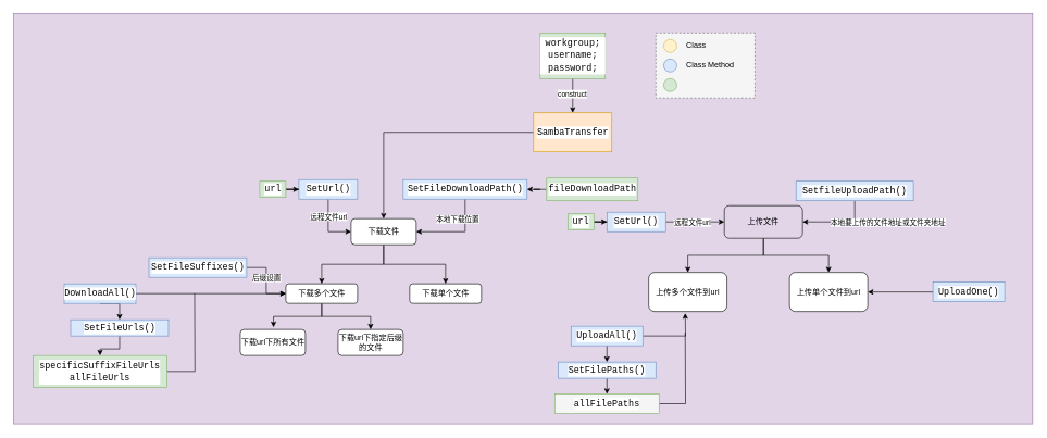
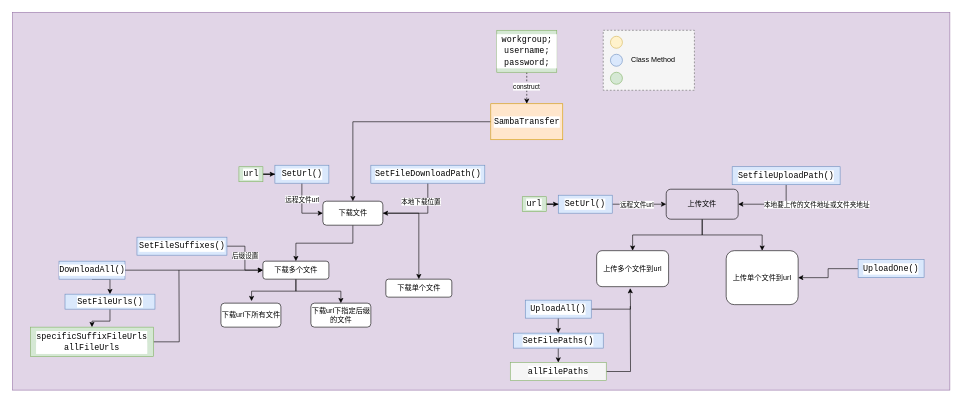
  <mxCell id="0" />
  <mxCell id="1" parent="0" />
  <mxCell id="2" value="" style="rounded=0;whiteSpace=wrap;html=1;fillColor=#e1d5e7;strokeColor=#9673a6;" parent="1" vertex="1"><mxGeometry x="20" y="20" width="1563" height="630" as="geometry" /></mxCell>
  <mxCell id="3" value="" style="rounded=0;whiteSpace=wrap;html=1;dashed=1;strokeColor=#666666;fillColor=#f5f5f5;fontColor=#333333;" parent="1" vertex="1"><mxGeometry x="1005" y="50" width="152" height="100" as="geometry" /></mxCell>
  <mxCell id="4" style="edgeStyle=orthogonalEdgeStyle;rounded=0;orthogonalLoop=1;jettySize=auto;html=1;entryX=0.5;entryY=0;entryDx=0;entryDy=0;" parent="1" source="5" target="11" edge="1"><mxGeometry relative="1" as="geometry" /></mxCell>
  <mxCell id="5" value="&lt;div style=&quot;color: rgb(0, 0, 0); background-color: rgb(255, 255, 255); font-family: Consolas, &amp;quot;Courier New&amp;quot;, monospace; font-weight: normal; font-size: 14px; line-height: 19px;&quot;&gt;&lt;div&gt;SambaTransfer&lt;/div&gt;&lt;/div&gt;" style="rounded=0;whiteSpace=wrap;html=1;fillColor=#ffe6cc;strokeColor=#d79b00;" parent="1" vertex="1"><mxGeometry x="817.5" y="172.5" width="120" height="60" as="geometry" /></mxCell>
- <mxCell id="6" style="edgeStyle=orthogonalEdgeStyle;rounded=0;orthogonalLoop=1;jettySize=auto;html=1;exitX=0.5;exitY=1;exitDx=0;exitDy=0;" parent="1" source="8" target="5" edge="1"><mxGeometry relative="1" as="geometry" /></mxCell>
+ <mxCell id="6" style="edgeStyle=orthogonalEdgeStyle;rounded=0;orthogonalLoop=1;jettySize=auto;html=1;exitX=0.5;exitY=1;exitDx=0;exitDy=0;dashed=1;" parent="1" source="8" target="5" edge="1"><mxGeometry relative="1" as="geometry" /></mxCell>
  <mxCell id="7" value="construct" style="edgeLabel;html=1;align=center;verticalAlign=middle;resizable=0;points=[];" parent="6" vertex="1" connectable="0"><mxGeometry x="-0.109" y="-1" relative="1" as="geometry"><mxPoint as="offset" /></mxGeometry></mxCell>
  <mxCell id="8" value="&lt;div style=&quot;background-color: rgb(255, 255, 255); font-family: Consolas, &amp;quot;Courier New&amp;quot;, monospace; font-weight: normal; font-size: 14px; line-height: 19px;&quot;&gt;&lt;div style=&quot;background-color: rgb(255, 255, 255); font-family: Consolas, &amp;quot;Courier New&amp;quot;, monospace; font-weight: normal; font-size: 14px; line-height: 19px;&quot;&gt;&lt;div&gt;&lt;font color=&quot;#000000&quot;&gt;&amp;nbsp;workgroup;&amp;nbsp; username; &lt;br&gt;&lt;/font&gt;&lt;/div&gt;&lt;div&gt;&lt;font color=&quot;#000000&quot;&gt;password;&lt;/font&gt;&lt;/div&gt;&lt;/div&gt;&lt;/div&gt;" style="text;html=1;align=center;verticalAlign=middle;whiteSpace=wrap;rounded=0;fillColor=#d5e8d4;strokeColor=#82b366;" parent="1" vertex="1"><mxGeometry x="827.5" y="50" width="100" height="70" as="geometry" /></mxCell>
  <mxCell id="9" style="edgeStyle=orthogonalEdgeStyle;rounded=0;orthogonalLoop=1;jettySize=auto;html=1;entryX=0.5;entryY=0;entryDx=0;entryDy=0;" parent="1" source="11" target="14" edge="1"><mxGeometry relative="1" as="geometry" /></mxCell>
  <mxCell id="10" style="edgeStyle=orthogonalEdgeStyle;rounded=0;orthogonalLoop=1;jettySize=auto;html=1;entryX=0.5;entryY=0;entryDx=0;entryDy=0;" parent="1" source="11" target="15" edge="1"><mxGeometry relative="1" as="geometry" /></mxCell>
  <mxCell id="11" value="下载文件" style="rounded=1;whiteSpace=wrap;html=1;" parent="1" vertex="1"><mxGeometry x="537.5" y="335" width="100" height="40" as="geometry" /></mxCell>
  <mxCell id="12" style="edgeStyle=orthogonalEdgeStyle;rounded=0;orthogonalLoop=1;jettySize=auto;html=1;entryX=0.511;entryY=-0.086;entryDx=0;entryDy=0;entryPerimeter=0;" parent="1" source="14" target="16" edge="1"><mxGeometry relative="1" as="geometry" /></mxCell>
  <mxCell id="13" style="edgeStyle=orthogonalEdgeStyle;rounded=0;orthogonalLoop=1;jettySize=auto;html=1;entryX=0.5;entryY=0;entryDx=0;entryDy=0;" parent="1" source="14" target="17" edge="1"><mxGeometry relative="1" as="geometry" /></mxCell>
  <mxCell id="14" value="下载多个文件" style="rounded=1;whiteSpace=wrap;html=1;" parent="1" vertex="1"><mxGeometry x="437.5" y="435" width="110" height="30" as="geometry" /></mxCell>
- <mxCell id="15" value="下载单个文件" style="rounded=1;whiteSpace=wrap;html=1;" parent="1" vertex="1"><mxGeometry x="627.5" y="435" width="110" height="30" as="geometry" /></mxCell>
+ <mxCell id="15" value="下载单个文件" style="rounded=1;whiteSpace=wrap;html=1;" parent="1" vertex="1"><mxGeometry x="642.5" y="465" width="110" height="30" as="geometry" /></mxCell>
  <mxCell id="16" value="下载url下所有文件" style="rounded=1;whiteSpace=wrap;html=1;" parent="1" vertex="1"><mxGeometry x="367.5" y="505" width="100" height="40" as="geometry" /></mxCell>
  <mxCell id="17" value="下载url下指定后缀的文件" style="rounded=1;whiteSpace=wrap;html=1;" parent="1" vertex="1"><mxGeometry x="517.5" y="505" width="100" height="40" as="geometry" /></mxCell>
  <mxCell id="18" style="edgeStyle=orthogonalEdgeStyle;rounded=0;orthogonalLoop=1;jettySize=auto;html=1;entryX=0;entryY=0.5;entryDx=0;entryDy=0;" parent="1" source="20" target="11" edge="1"><mxGeometry relative="1" as="geometry" /></mxCell>
  <mxCell id="19" value="远程文件url" style="edgeLabel;html=1;align=center;verticalAlign=middle;resizable=0;points=[];" parent="18" vertex="1" connectable="0"><mxGeometry x="0.004" y="2" relative="1" as="geometry"><mxPoint x="-2" y="-17" as="offset" /></mxGeometry></mxCell>
  <mxCell id="20" value="&lt;div style=&quot;color: rgb(0, 0, 0); background-color: rgb(255, 255, 255); font-family: Consolas, &amp;quot;Courier New&amp;quot;, monospace; font-weight: normal; font-size: 14px; line-height: 19px;&quot;&gt;&lt;div&gt;SetUrl()&lt;/div&gt;&lt;/div&gt;" style="rounded=0;whiteSpace=wrap;html=1;fillColor=#dae8fc;strokeColor=#6c8ebf;" parent="1" vertex="1"><mxGeometry x="457.5" y="275" width="90" height="30" as="geometry" /></mxCell>
  <mxCell id="21" style="edgeStyle=orthogonalEdgeStyle;rounded=0;orthogonalLoop=1;jettySize=auto;html=1;entryX=1;entryY=0.5;entryDx=0;entryDy=0;" parent="1" source="23" target="11" edge="1"><mxGeometry relative="1" as="geometry" /></mxCell>
  <mxCell id="22" value="本地下载位置" style="edgeLabel;html=1;align=center;verticalAlign=middle;resizable=0;points=[];" parent="21" vertex="1" connectable="0"><mxGeometry x="0.148" y="1" relative="1" as="geometry"><mxPoint x="10" y="-21" as="offset" /></mxGeometry></mxCell>
  <mxCell id="23" value="&lt;div style=&quot;color: rgb(0, 0, 0); background-color: rgb(255, 255, 255); font-family: Consolas, &amp;quot;Courier New&amp;quot;, monospace; font-weight: normal; font-size: 14px; line-height: 19px;&quot;&gt;&lt;div&gt;SetFileDownloadPath()&lt;/div&gt;&lt;/div&gt;" style="rounded=0;whiteSpace=wrap;html=1;fillColor=#dae8fc;strokeColor=#6c8ebf;" parent="1" vertex="1"><mxGeometry x="617.5" y="275" width="190" height="30" as="geometry" /></mxCell>
  <mxCell id="24" style="edgeStyle=orthogonalEdgeStyle;rounded=0;orthogonalLoop=1;jettySize=auto;html=1;entryX=0;entryY=0.5;entryDx=0;entryDy=0;" parent="1" source="26" target="14" edge="1"><mxGeometry relative="1" as="geometry" /></mxCell>
  <mxCell id="25" style="edgeStyle=orthogonalEdgeStyle;rounded=0;orthogonalLoop=1;jettySize=auto;html=1;exitX=0.5;exitY=1;exitDx=0;exitDy=0;entryX=0.5;entryY=0;entryDx=0;entryDy=0;" parent="1" source="26" target="35" edge="1"><mxGeometry relative="1" as="geometry" /></mxCell>
  <mxCell id="26" value="&lt;div style=&quot;color: rgb(0, 0, 0); background-color: rgb(255, 255, 255); font-family: Consolas, &amp;quot;Courier New&amp;quot;, monospace; font-weight: normal; font-size: 14px; line-height: 19px;&quot;&gt;&lt;div&gt;DownloadAll()&lt;/div&gt;&lt;/div&gt;" style="rounded=0;whiteSpace=wrap;html=1;fillColor=#dae8fc;strokeColor=#6c8ebf;" parent="1" vertex="1"><mxGeometry x="97.5" y="435" width="110" height="30" as="geometry" /></mxCell>
  <mxCell id="27" style="edgeStyle=orthogonalEdgeStyle;rounded=0;orthogonalLoop=1;jettySize=auto;html=1;exitX=1;exitY=0.5;exitDx=0;exitDy=0;entryX=0;entryY=0.5;entryDx=0;entryDy=0;" parent="1" source="29" target="14" edge="1"><mxGeometry relative="1" as="geometry" /></mxCell>
  <mxCell id="28" value="后缀设置" style="edgeLabel;html=1;align=center;verticalAlign=middle;resizable=0;points=[];" parent="27" vertex="1" connectable="0"><mxGeometry x="-0.583" y="2" relative="1" as="geometry"><mxPoint x="9" y="17" as="offset" /></mxGeometry></mxCell>
  <mxCell id="29" value="&lt;div style=&quot;color: rgb(0, 0, 0); background-color: rgb(255, 255, 255); font-family: Consolas, &amp;quot;Courier New&amp;quot;, monospace; font-weight: normal; font-size: 14px; line-height: 19px;&quot;&gt;&lt;div&gt;&lt;div style=&quot;color: rgb(0, 0, 0); background-color: rgb(255, 255, 255); font-family: Consolas, &amp;quot;Courier New&amp;quot;, monospace; font-weight: normal; font-size: 14px; line-height: 19px;&quot;&gt;&lt;div&gt;SetFileSuffixes()&lt;/div&gt;&lt;/div&gt;&lt;/div&gt;&lt;/div&gt;" style="rounded=0;whiteSpace=wrap;html=1;fillColor=#dae8fc;strokeColor=#6c8ebf;" parent="1" vertex="1"><mxGeometry x="227.5" y="395" width="150" height="30" as="geometry" /></mxCell>
  <mxCell id="30" style="edgeStyle=orthogonalEdgeStyle;rounded=0;orthogonalLoop=1;jettySize=auto;html=1;entryX=0;entryY=0.5;entryDx=0;entryDy=0;" parent="1" source="31" target="20" edge="1"><mxGeometry relative="1" as="geometry" /></mxCell>
  <mxCell id="31" value="&lt;div style=&quot;color: rgb(0, 0, 0); background-color: rgb(255, 255, 255); font-family: Consolas, &amp;quot;Courier New&amp;quot;, monospace; font-weight: normal; font-size: 14px; line-height: 19px;&quot;&gt;&lt;div&gt;url&lt;/div&gt;&lt;/div&gt;" style="rounded=0;whiteSpace=wrap;html=1;fillColor=#d5e8d4;strokeColor=#82b366;" parent="1" vertex="1"><mxGeometry x="397.5" y="277.5" width="40" height="25" as="geometry" /></mxCell>
- <mxCell id="32" value="" style="edgeStyle=orthogonalEdgeStyle;rounded=0;orthogonalLoop=1;jettySize=auto;html=1;" parent="1" source="33" target="23" edge="1"><mxGeometry relative="1" as="geometry" /></mxCell>
- <mxCell id="33" value="&lt;div style=&quot;color: rgb(0, 0, 0); background-color: rgb(255, 255, 255); font-family: Consolas, &amp;quot;Courier New&amp;quot;, monospace; font-weight: normal; font-size: 14px; line-height: 19px;&quot;&gt;&lt;div&gt;fileDownloadPath&lt;/div&gt;&lt;/div&gt;" style="rounded=0;whiteSpace=wrap;html=1;fillColor=#d5e8d4;strokeColor=#82b366;" parent="1" vertex="1"><mxGeometry x="837.5" y="272.5" width="140" height="35" as="geometry" /></mxCell>
  <mxCell id="34" style="edgeStyle=orthogonalEdgeStyle;rounded=0;orthogonalLoop=1;jettySize=auto;html=1;exitX=0.5;exitY=1;exitDx=0;exitDy=0;entryX=0.5;entryY=0;entryDx=0;entryDy=0;" parent="1" source="35" target="37" edge="1"><mxGeometry relative="1" as="geometry" /></mxCell>
  <mxCell id="35" value="&lt;div style=&quot;color: rgb(0, 0, 0); background-color: rgb(255, 255, 255); font-family: Consolas, &amp;quot;Courier New&amp;quot;, monospace; font-weight: normal; font-size: 14px; line-height: 19px;&quot;&gt;&lt;div&gt;SetFileUrls()&lt;/div&gt;&lt;/div&gt;" style="rounded=0;whiteSpace=wrap;html=1;fillColor=#dae8fc;strokeColor=#6c8ebf;" parent="1" vertex="1"><mxGeometry x="107.5" y="490" width="150" height="25" as="geometry" /></mxCell>
  <mxCell id="36" style="edgeStyle=orthogonalEdgeStyle;rounded=0;orthogonalLoop=1;jettySize=auto;html=1;endArrow=none;endFill=0;" parent="1" source="37" edge="1"><mxGeometry relative="1" as="geometry"><mxPoint x="297.5" y="450" as="targetPoint" /></mxGeometry></mxCell>
  <mxCell id="37" value="&lt;div style=&quot;color: rgb(0, 0, 0); background-color: rgb(255, 255, 255); font-family: Consolas, &amp;quot;Courier New&amp;quot;, monospace; font-weight: normal; font-size: 14px; line-height: 19px;&quot;&gt;&lt;div&gt;specificSuffixFileUrls&lt;div style=&quot;color: rgb(0, 0, 0); background-color: rgb(255, 255, 255); font-family: Consolas, &amp;quot;Courier New&amp;quot;, monospace; font-weight: normal; font-size: 14px; line-height: 19px;&quot;&gt;&lt;div&gt;allFileUrls&lt;/div&gt;&lt;/div&gt;&lt;/div&gt;&lt;/div&gt;" style="rounded=0;whiteSpace=wrap;html=1;fillColor=#d5e8d4;strokeColor=#82b366;" parent="1" vertex="1"><mxGeometry x="50" y="545" width="205" height="49" as="geometry" /></mxCell>
  <mxCell id="38" style="edgeStyle=orthogonalEdgeStyle;rounded=0;orthogonalLoop=1;jettySize=auto;html=1;" parent="1" source="40" target="41" edge="1"><mxGeometry relative="1" as="geometry" /></mxCell>
  <mxCell id="39" style="edgeStyle=orthogonalEdgeStyle;rounded=0;orthogonalLoop=1;jettySize=auto;html=1;" parent="1" source="40" target="42" edge="1"><mxGeometry relative="1" as="geometry" /></mxCell>
  <mxCell id="40" value="上传文件" style="rounded=1;whiteSpace=wrap;html=1;fillColor=#e1d5e7;" parent="1" vertex="1"><mxGeometry x="1110" y="315" width="120" height="50" as="geometry" /></mxCell>
  <mxCell id="41" value="上传多个文件到url" style="rounded=1;whiteSpace=wrap;html=1;" parent="1" vertex="1"><mxGeometry x="994" y="417.5" width="120" height="60" as="geometry" /></mxCell>
- <mxCell id="42" value="上传单个文件到url" style="rounded=1;whiteSpace=wrap;html=1;" parent="1" vertex="1"><mxGeometry x="1210" y="417.5" width="120" height="60" as="geometry" /></mxCell>
+ <mxCell id="42" value="上传单个文件到url" style="rounded=1;whiteSpace=wrap;html=1;" parent="1" vertex="1"><mxGeometry x="1210" y="417.5" width="120" height="90" as="geometry" /></mxCell>
  <mxCell id="43" style="edgeStyle=orthogonalEdgeStyle;rounded=0;orthogonalLoop=1;jettySize=auto;html=1;entryX=0;entryY=0.5;entryDx=0;entryDy=0;" parent="1" source="45" target="40" edge="1"><mxGeometry relative="1" as="geometry"><mxPoint x="1030.5" y="357.5" as="targetPoint" /></mxGeometry></mxCell>
  <mxCell id="44" value="远程文件url" style="edgeLabel;html=1;align=center;verticalAlign=middle;resizable=0;points=[];" parent="43" vertex="1" connectable="0"><mxGeometry x="0.004" y="2" relative="1" as="geometry"><mxPoint x="-5" y="2" as="offset" /></mxGeometry></mxCell>
  <mxCell id="45" value="&lt;div style=&quot;color: rgb(0, 0, 0); background-color: rgb(255, 255, 255); font-family: Consolas, &amp;quot;Courier New&amp;quot;, monospace; font-weight: normal; font-size: 14px; line-height: 19px;&quot;&gt;&lt;div&gt;SetUrl()&lt;/div&gt;&lt;/div&gt;" style="rounded=0;whiteSpace=wrap;html=1;fillColor=#dae8fc;strokeColor=#6c8ebf;" parent="1" vertex="1"><mxGeometry x="930" y="325" width="90" height="30" as="geometry" /></mxCell>
  <mxCell id="46" style="edgeStyle=orthogonalEdgeStyle;rounded=0;orthogonalLoop=1;jettySize=auto;html=1;entryX=0;entryY=0.5;entryDx=0;entryDy=0;" parent="1" source="47" target="45" edge="1"><mxGeometry relative="1" as="geometry" /></mxCell>
  <mxCell id="47" value="&lt;div style=&quot;color: rgb(0, 0, 0); background-color: rgb(255, 255, 255); font-family: Consolas, &amp;quot;Courier New&amp;quot;, monospace; font-weight: normal; font-size: 14px; line-height: 19px;&quot;&gt;&lt;div&gt;url&lt;/div&gt;&lt;/div&gt;" style="rounded=0;whiteSpace=wrap;html=1;fillColor=#d5e8d4;strokeColor=#82b366;" parent="1" vertex="1"><mxGeometry x="870" y="327.5" width="40" height="25" as="geometry" /></mxCell>
  <mxCell id="48" style="edgeStyle=orthogonalEdgeStyle;rounded=0;orthogonalLoop=1;jettySize=auto;html=1;entryX=1;entryY=0.5;entryDx=0;entryDy=0;" parent="1" source="50" target="40" edge="1"><mxGeometry relative="1" as="geometry" /></mxCell>
  <mxCell id="49" value="本地要上传的文件地址或文件夹地址" style="edgeLabel;html=1;align=center;verticalAlign=middle;resizable=0;points=[];" parent="48" vertex="1" connectable="0"><mxGeometry x="0.029" y="1" relative="1" as="geometry"><mxPoint x="76" y="-1" as="offset" /></mxGeometry></mxCell>
  <mxCell id="50" value="&lt;div style=&quot;color: rgb(0, 0, 0); background-color: rgb(255, 255, 255); font-family: Consolas, &amp;quot;Courier New&amp;quot;, monospace; font-weight: normal; font-size: 14px; line-height: 19px;&quot;&gt;&lt;div&gt;SetfileUploadPath()&lt;/div&gt;&lt;/div&gt;" style="rounded=0;whiteSpace=wrap;html=1;fillColor=#dae8fc;strokeColor=#6c8ebf;" parent="1" vertex="1"><mxGeometry x="1220" y="277.5" width="180" height="30" as="geometry" /></mxCell>
  <mxCell id="51" style="edgeStyle=orthogonalEdgeStyle;rounded=0;orthogonalLoop=1;jettySize=auto;html=1;" parent="1" source="52" target="42" edge="1"><mxGeometry relative="1" as="geometry" /></mxCell>
  <mxCell id="52" value="&lt;div style=&quot;color: rgb(0, 0, 0); background-color: rgb(255, 255, 255); font-family: Consolas, &amp;quot;Courier New&amp;quot;, monospace; font-weight: normal; font-size: 14px; line-height: 19px;&quot;&gt;&lt;div&gt;UploadOne()&lt;/div&gt;&lt;/div&gt;" style="rounded=0;whiteSpace=wrap;html=1;fillColor=#dae8fc;strokeColor=#6c8ebf;" parent="1" vertex="1"><mxGeometry x="1430" y="432.5" width="110" height="30" as="geometry" /></mxCell>
  <mxCell id="53" style="edgeStyle=orthogonalEdgeStyle;rounded=0;orthogonalLoop=1;jettySize=auto;html=1;exitX=0.5;exitY=1;exitDx=0;exitDy=0;entryX=0.5;entryY=0;entryDx=0;entryDy=0;" parent="1" source="55" target="57" edge="1"><mxGeometry relative="1" as="geometry" /></mxCell>
  <mxCell id="54" style="edgeStyle=orthogonalEdgeStyle;rounded=0;orthogonalLoop=1;jettySize=auto;html=1;exitX=1;exitY=0.5;exitDx=0;exitDy=0;" parent="1" source="55" edge="1"><mxGeometry relative="1" as="geometry"><mxPoint x="1050" y="480" as="targetPoint" /></mxGeometry></mxCell>
  <mxCell id="55" value="&lt;div style=&quot;color: rgb(0, 0, 0); background-color: rgb(255, 255, 255); font-family: Consolas, &amp;quot;Courier New&amp;quot;, monospace; font-weight: normal; font-size: 14px; line-height: 19px;&quot;&gt;&lt;div&gt;UploadAll()&lt;/div&gt;&lt;/div&gt;" style="rounded=0;whiteSpace=wrap;html=1;fillColor=#dae8fc;strokeColor=#6c8ebf;" parent="1" vertex="1"><mxGeometry x="875" y="500" width="110" height="30" as="geometry" /></mxCell>
  <mxCell id="56" style="edgeStyle=orthogonalEdgeStyle;rounded=0;orthogonalLoop=1;jettySize=auto;html=1;exitX=0.5;exitY=1;exitDx=0;exitDy=0;entryX=0.5;entryY=0;entryDx=0;entryDy=0;" parent="1" source="57" target="59" edge="1"><mxGeometry relative="1" as="geometry" /></mxCell>
  <mxCell id="57" value="&lt;div style=&quot;color: rgb(0, 0, 0); background-color: rgb(255, 255, 255); font-family: Consolas, &amp;quot;Courier New&amp;quot;, monospace; font-weight: normal; font-size: 14px; line-height: 19px;&quot;&gt;&lt;div&gt;SetFilePaths()&lt;/div&gt;&lt;/div&gt;" style="rounded=0;whiteSpace=wrap;html=1;fillColor=#dae8fc;strokeColor=#6c8ebf;" parent="1" vertex="1"><mxGeometry x="855" y="555" width="150" height="25" as="geometry" /></mxCell>
  <mxCell id="58" style="edgeStyle=orthogonalEdgeStyle;rounded=0;orthogonalLoop=1;jettySize=auto;html=1;endArrow=none;endFill=0;" parent="1" source="59" edge="1"><mxGeometry relative="1" as="geometry"><mxPoint x="1050" y="510" as="targetPoint" /></mxGeometry></mxCell>
  <mxCell id="59" value="&lt;div style=&quot;color: rgb(0, 0, 0); background-color: rgb(255, 255, 255); font-family: Consolas, &amp;quot;Courier New&amp;quot;, monospace; font-weight: normal; font-size: 14px; line-height: 19px;&quot;&gt;&lt;div&gt;allFilePaths&lt;/div&gt;&lt;/div&gt;" style="rounded=0;whiteSpace=wrap;html=1;fillColor=#f5f5f5;strokeColor=#82b366;" parent="1" vertex="1"><mxGeometry x="850" y="604" width="160" height="30" as="geometry" /></mxCell>
  <mxCell id="60" value="" style="ellipse;whiteSpace=wrap;html=1;aspect=fixed;fillColor=#fff2cc;strokeColor=#d6b656;" parent="1" vertex="1"><mxGeometry x="1017" y="60" width="20" height="20" as="geometry" /></mxCell>
  <mxCell id="61" value="" style="ellipse;whiteSpace=wrap;html=1;aspect=fixed;fillColor=#dae8fc;strokeColor=#6c8ebf;" parent="1" vertex="1"><mxGeometry x="1017" y="90" width="20" height="20" as="geometry" /></mxCell>
  <mxCell id="62" value="" style="ellipse;whiteSpace=wrap;html=1;aspect=fixed;fillColor=#d5e8d4;strokeColor=#82b366;" parent="1" vertex="1"><mxGeometry x="1017" y="120" width="20" height="20" as="geometry" /></mxCell>
- <mxCell id="63" value="Class" style="text;html=1;strokeColor=none;fillColor=none;align=center;verticalAlign=middle;whiteSpace=wrap;rounded=0;" parent="1" vertex="1"><mxGeometry x="1037" y="55" width="60" height="30" as="geometry" /></mxCell>
  <mxCell id="64" value="Class Method" style="text;html=1;strokeColor=none;fillColor=none;align=center;verticalAlign=middle;whiteSpace=wrap;rounded=0;" parent="1" vertex="1"><mxGeometry x="1037" y="85" width="102.5" height="30" as="geometry" /></mxCell>
